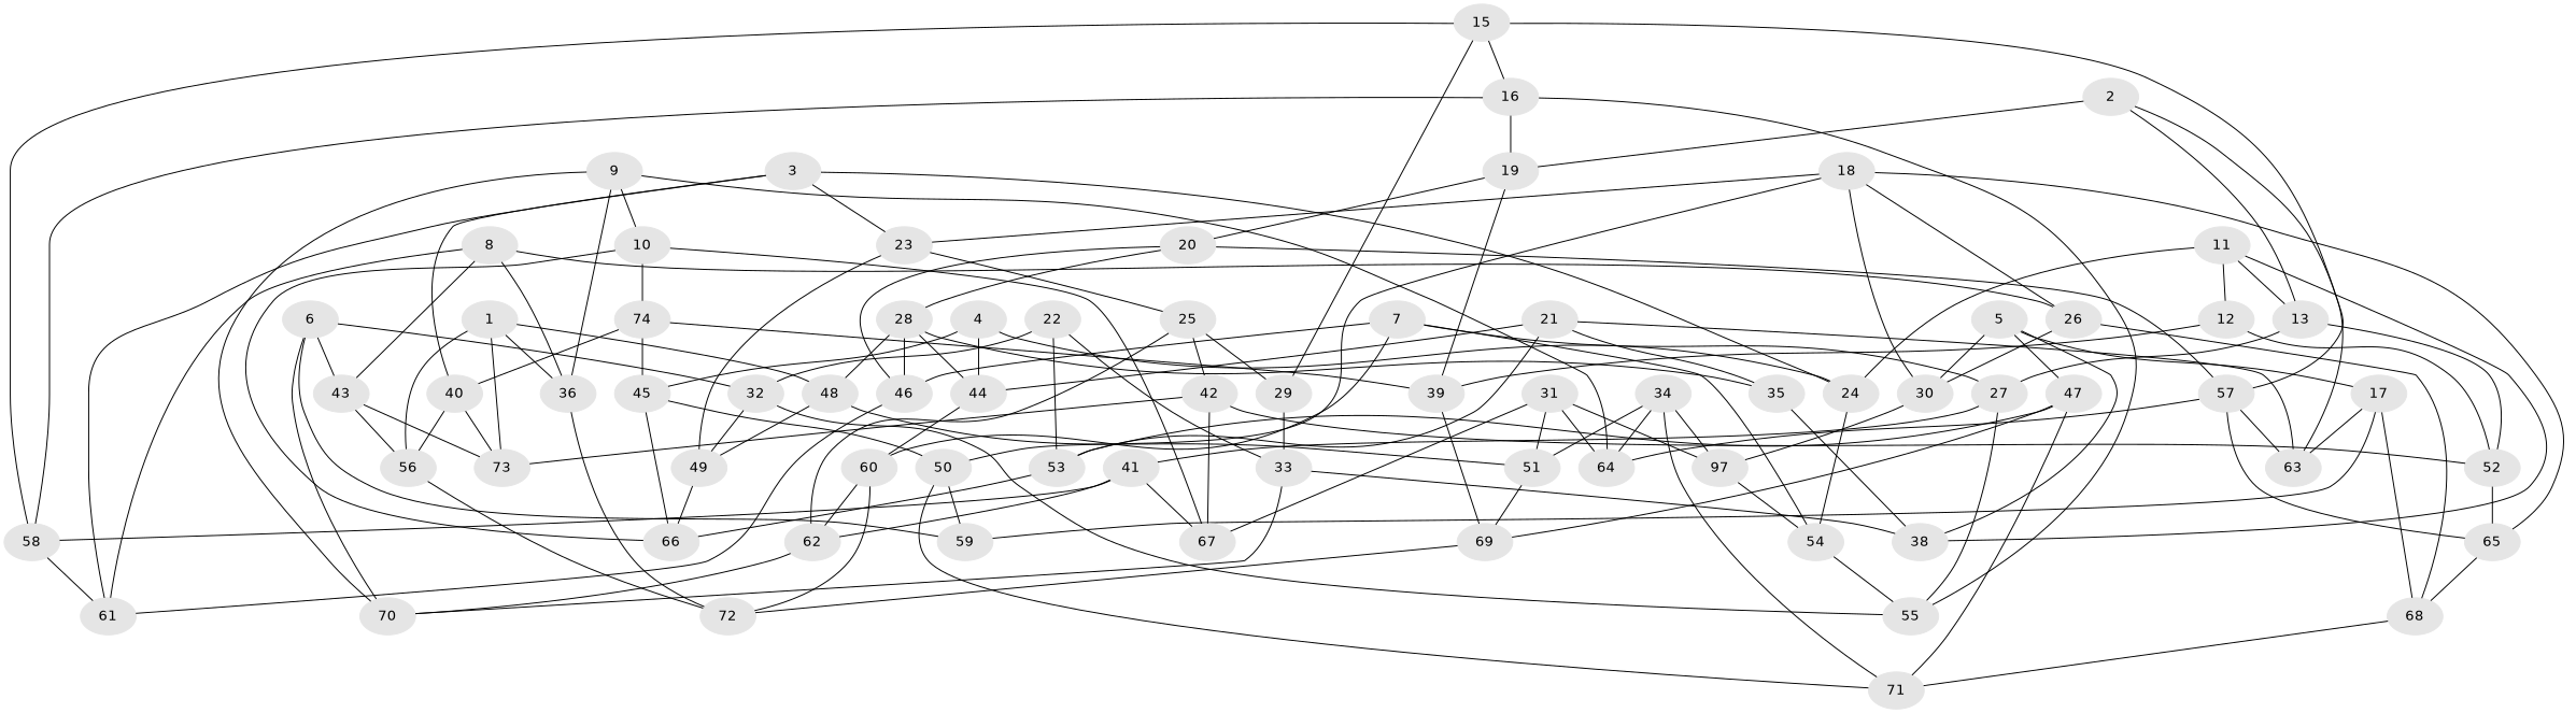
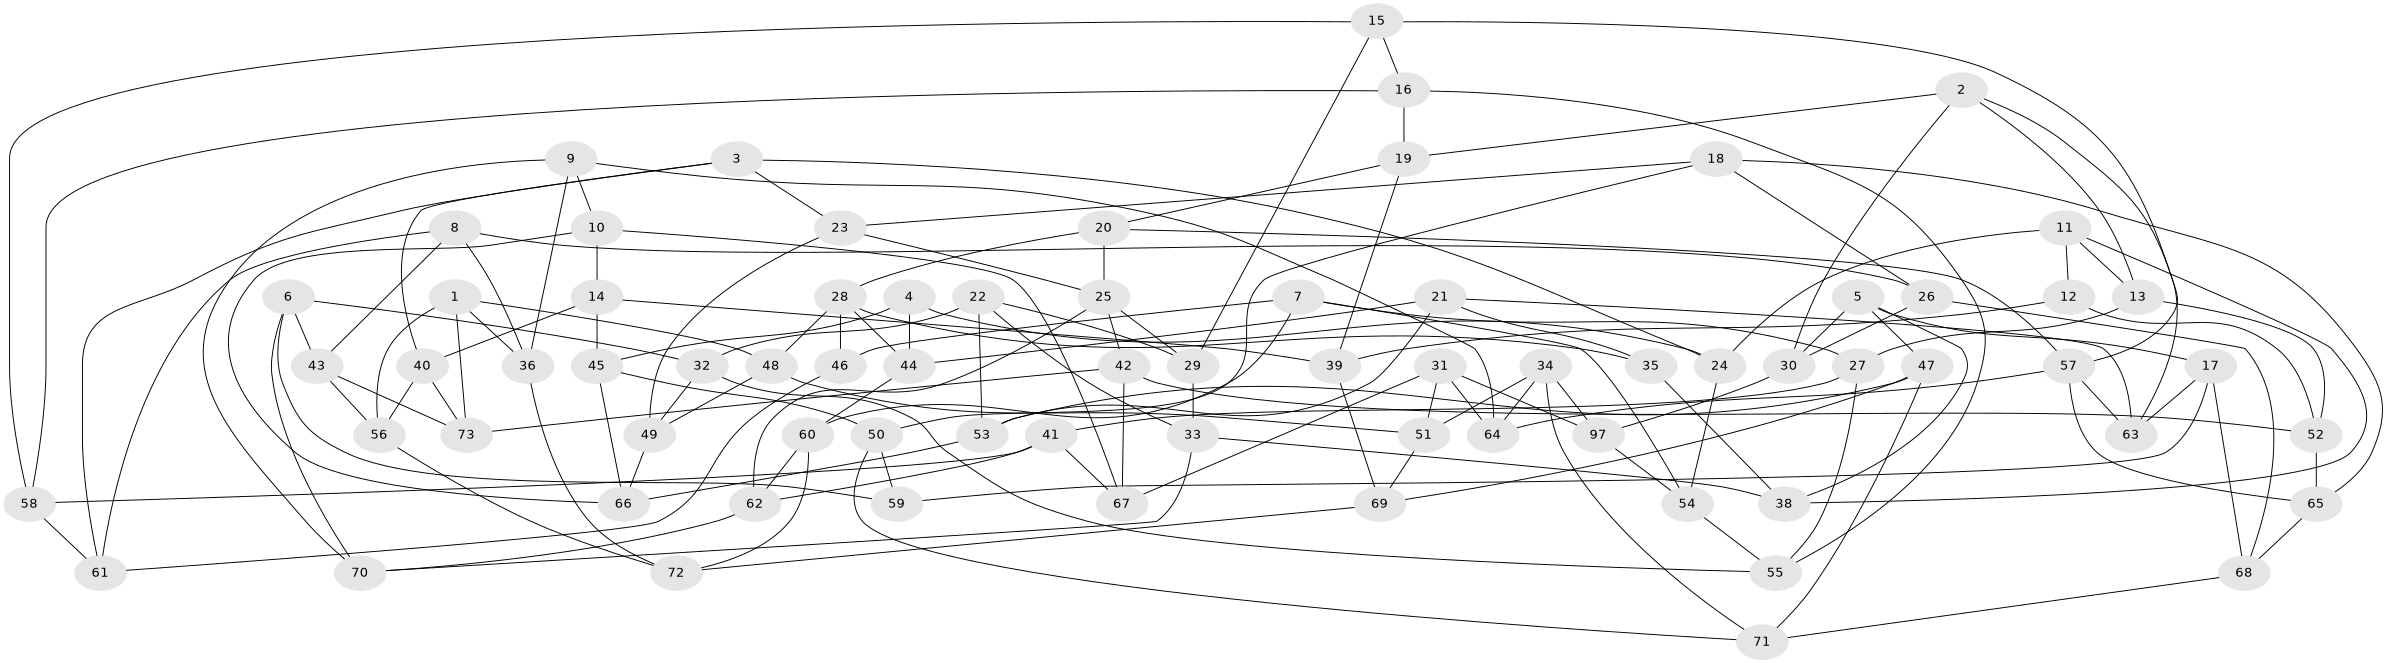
  graph {
    fontname="DejaVu Sans"
    node [color=gray90 fontname="DejaVu Sans" style=filled]
    edge [fontname="DejaVu Sans"]
    1
    36
    48
    56
    73
    72
    49
    51
    2
    13
    19
    30
    63
    27
    52
    39
    20
    n18 [label=97]
    3
    23
    24
    40
    61
    25
    54
    4
    44
    45
    60
    66
    50
    65
    68
    5
    17
    38
    47
    59
    53
    71
    69
    6
    32
    43
    70
    55
    7
    46
    41
    62
    8
    26
    9
    10
    64
-   14 [label=74]
+   14
    67
    11
    12
    15
    16
    29
    57
    58
    33
    18
    28
    35
    21
    22
    42
    31
    34
    1 -- 36
    1 -- 48
    1 -- 56
    1 -- 73
    36 -- 72
    48 -- 49
    48 -- 51
    56 -- 72
    49 -- 66
    51 -- 69
    2 -- 13
    2 -- 19
-   18 -- 30
+   2 -- 30
    2 -- 63
    13 -- 27
    13 -- 52
    19 -- 39
    19 -- 20
    30 -- n18
    27 -- 55
    27 -- 41
    52 -- 65
    39 -- 69
-   20 -- 46
+   20 -- 25
    20 -- 57
    20 -- 28
    n18 -- 54
    3 -- 23
    3 -- 24
    3 -- 40
    3 -- 61
    23 -- 49
    23 -- 25
    24 -- 54
    40 -- 56
    40 -- 73
    25 -- 62
    25 -- 29
    25 -- 42
    54 -- 55
    4 -- 24
    4 -- 44
    4 -- 45
    44 -- 60
    45 -- 66
    45 -- 50
    60 -- 72
    60 -- 62
    50 -- 59
    50 -- 71
    65 -- 68
    68 -- 71
    5 -- 30
    5 -- 17
    5 -- 38
    5 -- 47
    17 -- 63
    17 -- 68
    17 -- 59
    47 -- 53
    47 -- 71
    47 -- 69
    53 -- 66
    69 -- 72
    6 -- 59
    6 -- 32
    6 -- 43
    6 -- 70
    32 -- 49
    32 -- 55
    43 -- 56
    43 -- 73
    7 -- 27
    7 -- 54
    7 -- 60
    7 -- 46
    46 -- 61
    41 -- 62
    41 -- 67
    41 -- 58
    62 -- 70
    8 -- 36
    8 -- 61
    8 -- 43
    8 -- 26
    26 -- 30
    26 -- 68
    9 -- 36
    9 -- 70
    9 -- 10
    9 -- 64
    10 -- 66
    10 -- 14
    10 -- 67
    14 -- 39
    14 -- 40
    14 -- 45
    11 -- 13
    11 -- 24
    11 -- 38
    11 -- 12
    12 -- 52
    12 -- 39
    15 -- 16
    15 -- 29
    15 -- 57
    15 -- 58
    16 -- 19
    16 -- 55
    16 -- 58
    29 -- 33
    57 -- 63
    57 -- 65
    57 -- 64
    58 -- 61
    33 -- 38
    33 -- 70
    18 -- 23
    18 -- 50
    18 -- 65
    18 -- 26
    28 -- 48
    28 -- 44
    28 -- 46
    28 -- 35
    35 -- 38
    21 -- 63
    21 -- 44
    21 -- 53
    21 -- 35
    22 -- 53
    22 -- 32
+   22 -- 29
    22 -- 33
    42 -- 73
    42 -- 52
    42 -- 67
    31 -- 51
    31 -- n18
    31 -- 64
    31 -- 67
    34 -- 51
    34 -- n18
    34 -- 71
    34 -- 64
  }
